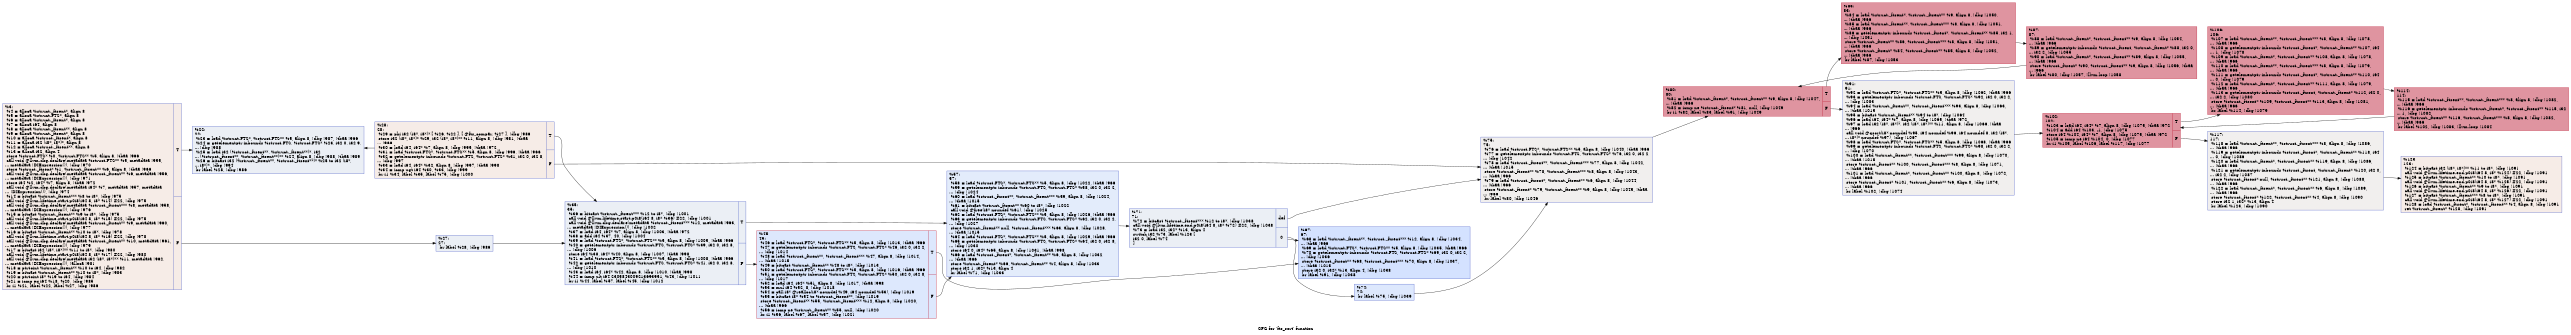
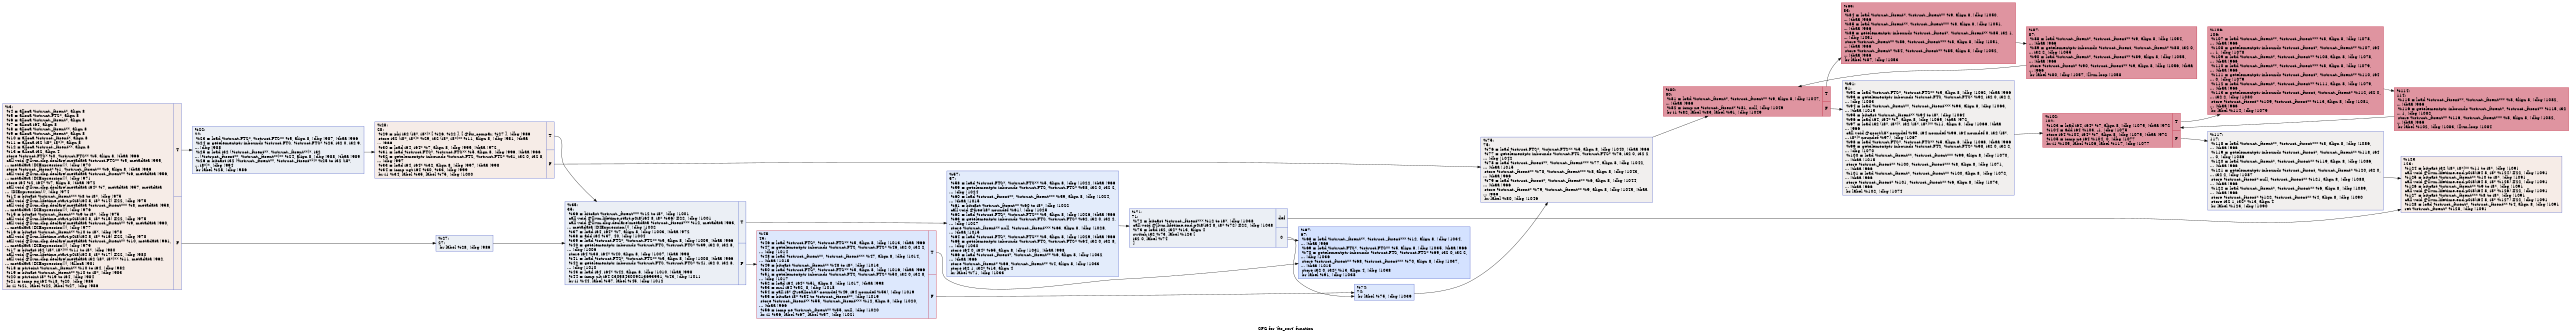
  digraph {
    label="CFG for 'fts_sort' function"
    rankdir=LR
    node [color="#3d50c3ff" fillcolor="#b70d2870" shape=record style=filled]
    n1 [fillcolor="#ead5c970" label="{%3:\l  %4 = alloca %struct._ftsent*, align 8\l  %5 = alloca %struct.FTS*, align 8\l  %6 = alloca %struct._ftsent*, align 8\l  %7 = alloca i64, align 8\l  %8 = alloca %struct._ftsent**, align 8\l  %9 = alloca %struct._ftsent*, align 8\l  %10 = alloca %struct._ftsent*, align 8\l  %11 = alloca i32 (i8*, i8*)*, align 8\l  %12 = alloca %struct._ftsent**, align 8\l  %13 = alloca i32, align 4\l  store %struct.FTS* %0, %struct.FTS** %5, align 8, !tbaa !966\l  call void @llvm.dbg.declare(metadata %struct.FTS** %5, metadata !955,\l... metadata !DIExpression()), !dbg !970\l  store %struct._ftsent* %1, %struct._ftsent** %6, align 8, !tbaa !966\l  call void @llvm.dbg.declare(metadata %struct._ftsent** %6, metadata !956,\l... metadata !DIExpression()), !dbg !971\l  store i64 %2, i64* %7, align 8, !tbaa !972\l  call void @llvm.dbg.declare(metadata i64* %7, metadata !957, metadata\l... !DIExpression()), !dbg !974\l  %14 = bitcast %struct._ftsent*** %8 to i8*, !dbg !975\l  call void @llvm.lifetime.start.p0i8(i64 8, i8* %14) #22, !dbg !975\l  call void @llvm.dbg.declare(metadata %struct._ftsent*** %8, metadata !958,\l... metadata !DIExpression()), !dbg !976\l  %15 = bitcast %struct._ftsent** %9 to i8*, !dbg !975\l  call void @llvm.lifetime.start.p0i8(i64 8, i8* %15) #22, !dbg !975\l  call void @llvm.dbg.declare(metadata %struct._ftsent** %9, metadata !960,\l... metadata !DIExpression()), !dbg !977\l  %16 = bitcast %struct._ftsent** %10 to i8*, !dbg !978\l  call void @llvm.lifetime.start.p0i8(i64 8, i8* %16) #22, !dbg !978\l  call void @llvm.dbg.declare(metadata %struct._ftsent** %10, metadata !961,\l... metadata !DIExpression()), !dbg !979\l  %17 = bitcast i32 (i8*, i8*)** %11 to i8*, !dbg !980\l  call void @llvm.lifetime.start.p0i8(i64 8, i8* %17) #22, !dbg !980\l  call void @llvm.dbg.declare(metadata i32 (i8*, i8*)** %11, metadata !962,\l... metadata !DIExpression()), !alloca !981\l  %18 = ptrtoint %struct._ftsent** %10 to i64, !dbg !982\l  %19 = bitcast %struct._ftsent** %10 to i8*, !dbg !983\l  %20 = ptrtoint i8* %19 to i64, !dbg !984\l  %21 = icmp eq i64 %18, %20, !dbg !985\l  br i1 %21, label %22, label %27, !dbg !986\l|{<s0>T|<s1>F}}"]
    n2 [fillcolor="#d1dae970" label="{%22:\l22:                                               \l  %23 = load %struct.FTS*, %struct.FTS** %5, align 8, !dbg !987, !tbaa !966\l  %24 = getelementptr inbounds %struct.FTS, %struct.FTS* %23, i32 0, i32 9,\l... !dbg !988\l  %25 = load i32 (%struct._ftsent**, %struct._ftsent**)*, i32\l... (%struct._ftsent**, %struct._ftsent**)** %24, align 8, !dbg !988, !tbaa !989\l  %26 = bitcast i32 (%struct._ftsent**, %struct._ftsent**)* %25 to i32 (i8*,\l... i8*)*, !dbg !994\l  br label %28, !dbg !986\l}"]
    n3 [fillcolor="#d1dae970" label="{%27:\l27:                                               \l  br label %28, !dbg !986\l}"]
    n4 [fillcolor="#ead5c970" label="{%28:\l28:                                               \l  %29 = phi i32 (i8*, i8*)* [ %26, %22 ], [ @fts_compar, %27 ], !dbg !986\l  store i32 (i8*, i8*)* %29, i32 (i8*, i8*)** %11, align 8, !dbg !981, !tbaa\l... !966\l  %30 = load i64, i64* %7, align 8, !dbg !995, !tbaa !972\l  %31 = load %struct.FTS*, %struct.FTS** %5, align 8, !dbg !996, !tbaa !966\l  %32 = getelementptr inbounds %struct.FTS, %struct.FTS* %31, i32 0, i32 8,\l... !dbg !997\l  %33 = load i64, i64* %32, align 8, !dbg !997, !tbaa !998\l  %34 = icmp ugt i64 %30, %33, !dbg !999\l  br i1 %34, label %35, label %75, !dbg !1000\l|{<s0>T|<s1>F}}"]
    n5 [fillcolor="#d1dae970" label="{%35:\l35:                                               \l  %36 = bitcast %struct._ftsent*** %12 to i8*, !dbg !1001\l  call void @llvm.lifetime.start.p0i8(i64 8, i8* %36) #22, !dbg !1001\l  call void @llvm.dbg.declare(metadata %struct._ftsent*** %12, metadata !963,\l... metadata !DIExpression()), !dbg !1002\l  %37 = load i64, i64* %7, align 8, !dbg !1003, !tbaa !972\l  %38 = add i64 %37, 40, !dbg !1004\l  %39 = load %struct.FTS*, %struct.FTS** %5, align 8, !dbg !1005, !tbaa !966\l  %40 = getelementptr inbounds %struct.FTS, %struct.FTS* %39, i32 0, i32 8,\l... !dbg !1006\l  store i64 %38, i64* %40, align 8, !dbg !1007, !tbaa !998\l  %41 = load %struct.FTS*, %struct.FTS** %5, align 8, !dbg !1008, !tbaa !966\l  %42 = getelementptr inbounds %struct.FTS, %struct.FTS* %41, i32 0, i32 8,\l... !dbg !1010\l  %43 = load i64, i64* %42, align 8, !dbg !1010, !tbaa !998\l  %44 = icmp ult i64 2305843009213693951, %43, !dbg !1011\l  br i1 %44, label %57, label %45, !dbg !1012\l|{<s0>T|<s1>F}}"]
    n6 [fillcolor="#e0dbd870" label="{%75:\l75:                                               \l  %76 = load %struct.FTS*, %struct.FTS** %5, align 8, !dbg !1040, !tbaa !966\l  %77 = getelementptr inbounds %struct.FTS, %struct.FTS* %76, i32 0, i32 2,\l... !dbg !1042\l  %78 = load %struct._ftsent**, %struct._ftsent*** %77, align 8, !dbg !1042,\l... !tbaa !1015\l  store %struct._ftsent** %78, %struct._ftsent*** %8, align 8, !dbg !1043,\l... !tbaa !966\l  %79 = load %struct._ftsent*, %struct._ftsent** %6, align 8, !dbg !1044,\l... !tbaa !966\l  store %struct._ftsent* %79, %struct._ftsent** %9, align 8, !dbg !1045, !tbaa\l... !966\l  br label %80, !dbg !1046\l}"]
    n7 [fillcolor="#bfd3f670" label="{%57:\l57:                                               \l  %58 = load %struct.FTS*, %struct.FTS** %5, align 8, !dbg !1022, !tbaa !966\l  %59 = getelementptr inbounds %struct.FTS, %struct.FTS* %58, i32 0, i32 2,\l... !dbg !1024\l  %60 = load %struct._ftsent**, %struct._ftsent*** %59, align 8, !dbg !1024,\l... !tbaa !1015\l  %61 = bitcast %struct._ftsent** %60 to i8*, !dbg !1022\l  call void @free(i8* noundef %61), !dbg !1025\l  %62 = load %struct.FTS*, %struct.FTS** %5, align 8, !dbg !1026, !tbaa !966\l  %63 = getelementptr inbounds %struct.FTS, %struct.FTS* %62, i32 0, i32 2,\l... !dbg !1027\l  store %struct._ftsent** null, %struct._ftsent*** %63, align 8, !dbg !1028,\l... !tbaa !1015\l  %64 = load %struct.FTS*, %struct.FTS** %5, align 8, !dbg !1029, !tbaa !966\l  %65 = getelementptr inbounds %struct.FTS, %struct.FTS* %64, i32 0, i32 8,\l... !dbg !1030\l  store i64 0, i64* %65, align 8, !dbg !1031, !tbaa !998\l  %66 = load %struct._ftsent*, %struct._ftsent** %6, align 8, !dbg !1032,\l... !tbaa !966\l  store %struct._ftsent* %66, %struct._ftsent** %4, align 8, !dbg !1033\l  store i32 1, i32* %13, align 4\l  br label %71, !dbg !1033\l}"]
    n8 [color="#b70d28ff" fillcolor="#b2ccfb70" label="{%45:\l45:                                               \l  %46 = load %struct.FTS*, %struct.FTS** %5, align 8, !dbg !1013, !tbaa !966\l  %47 = getelementptr inbounds %struct.FTS, %struct.FTS* %46, i32 0, i32 2,\l... !dbg !1014\l  %48 = load %struct._ftsent**, %struct._ftsent*** %47, align 8, !dbg !1014,\l... !tbaa !1015\l  %49 = bitcast %struct._ftsent** %48 to i8*, !dbg !1013\l  %50 = load %struct.FTS*, %struct.FTS** %5, align 8, !dbg !1016, !tbaa !966\l  %51 = getelementptr inbounds %struct.FTS, %struct.FTS* %50, i32 0, i32 8,\l... !dbg !1017\l  %52 = load i64, i64* %51, align 8, !dbg !1017, !tbaa !998\l  %53 = mul i64 %52, 8, !dbg !1018\l  %54 = call i8* @realloc(i8* noundef %49, i64 noundef %53), !dbg !1019\l  %55 = bitcast i8* %54 to %struct._ftsent**, !dbg !1019\l  store %struct._ftsent** %55, %struct._ftsent*** %12, align 8, !dbg !1020,\l... !tbaa !966\l  %56 = icmp ne %struct._ftsent** %55, null, !dbg !1020\l  br i1 %56, label %67, label %57, !dbg !1021\l|{<s0>T|<s1>F}}"]
    n9 [color="#b70d28ff" label="{%80:\l80:                                               \l  %81 = load %struct._ftsent*, %struct._ftsent** %9, align 8, !dbg !1047,\l... !tbaa !966\l  %82 = icmp ne %struct._ftsent* %81, null, !dbg !1049\l  br i1 %82, label %83, label %91, !dbg !1049\l|{<s0>T|<s1>F}}"]
    n10 [fillcolor="#d1dae970" label="{%71:\l71:                                               \l  %72 = bitcast %struct._ftsent*** %12 to i8*, !dbg !1038\l  call void @llvm.lifetime.end.p0i8(i64 8, i8* %72) #22, !dbg !1038\l  %73 = load i32, i32* %13, align 4\l  switch i32 %73, label %123 [\l    i32 0, label %74\l  ]\l|{<s0>def|<s1>0}}"]
    n11 [fillcolor="#9ebeff70" label="{%67:\l67:                                               \l  %68 = load %struct._ftsent**, %struct._ftsent*** %12, align 8, !dbg !1034,\l... !tbaa !966\l  %69 = load %struct.FTS*, %struct.FTS** %5, align 8, !dbg !1035, !tbaa !966\l  %70 = getelementptr inbounds %struct.FTS, %struct.FTS* %69, i32 0, i32 2,\l... !dbg !1036\l  store %struct._ftsent** %68, %struct._ftsent*** %70, align 8, !dbg !1037,\l... !tbaa !1015\l  store i32 0, i32* %13, align 4, !dbg !1038\l  br label %91, !dbg !1038\l}"]
    n12 [color="#b70d28ff" label="{%83:\l83:                                               \l  %84 = load %struct._ftsent*, %struct._ftsent** %9, align 8, !dbg !1050,\l... !tbaa !966\l  %85 = load %struct._ftsent**, %struct._ftsent*** %8, align 8, !dbg !1051,\l... !tbaa !966\l  %86 = getelementptr inbounds %struct._ftsent*, %struct._ftsent** %85, i32 1,\l... !dbg !1051\l  store %struct._ftsent** %86, %struct._ftsent*** %8, align 8, !dbg !1051,\l... !tbaa !966\l  store %struct._ftsent* %84, %struct._ftsent** %85, align 8, !dbg !1052,\l... !tbaa !966\l  br label %87, !dbg !1053\l}"]
    n13 [fillcolor="#e0dbd870" label="{%91:\l91:                                               \l  %92 = load %struct.FTS*, %struct.FTS** %5, align 8, !dbg !1062, !tbaa !966\l  %93 = getelementptr inbounds %struct.FTS, %struct.FTS* %92, i32 0, i32 2,\l... !dbg !1083\l  %94 = load %struct._ftsent**, %struct._ftsent*** %93, align 8, !dbg !1063,\l... !tbaa !1015\l  %95 = bitcast %struct._ftsent** %94 to i8*, !dbg !1064\l  %96 = load i64, i64* %7, align 8, !dbg !1065, !tbaa !972\l  %97 = load i32 (i8*, i8*)*, i32 (i8*, i8*)** %11, align 8, !dbg !1066, !tbaa\l... !966\l  call void @qsort(i8* noundef %95, i64 noundef %96, i64 noundef 8, i32 (i8*,\l... i8*)* noundef %97), !dbg !1067\l  %98 = load %struct.FTS*, %struct.FTS** %5, align 8, !dbg !1068, !tbaa !966\l  %99 = getelementptr inbounds %struct.FTS, %struct.FTS* %98, i32 0, i32 2,\l... !dbg !1070\l  %100 = load %struct._ftsent**, %struct._ftsent*** %99, align 8, !dbg !1070,\l... !tbaa !1015\l  store %struct._ftsent** %100, %struct._ftsent*** %8, align 8, !dbg !1071,\l... !tbaa !966\l  %101 = load %struct._ftsent*, %struct._ftsent** %100, align 8, !dbg !1072,\l... !tbaa !966\l  store %struct._ftsent* %101, %struct._ftsent** %6, align 8, !dbg !1073,\l... !tbaa !966\l  br label %102, !dbg !1074\l}"]
    n14 [fillcolor="#ead5c970" label="{%123:\l123:                                              \l  %124 = bitcast i32 (i8*, i8*)** %11 to i8*, !dbg !1091\l  call void @llvm.lifetime.end.p0i8(i64 8, i8* %124) #22, !dbg !1091\l  %125 = bitcast %struct._ftsent** %10 to i8*, !dbg !1091\l  call void @llvm.lifetime.end.p0i8(i64 8, i8* %125) #22, !dbg !1091\l  %126 = bitcast %struct._ftsent** %9 to i8*, !dbg !1091\l  call void @llvm.lifetime.end.p0i8(i64 8, i8* %126) #22, !dbg !1091\l  %127 = bitcast %struct._ftsent*** %8 to i8*, !dbg !1091\l  call void @llvm.lifetime.end.p0i8(i64 8, i8* %127) #22, !dbg !1091\l  %128 = load %struct._ftsent*, %struct._ftsent** %4, align 8, !dbg !1091\l  ret %struct._ftsent* %128, !dbg !1091\l}"]
    n15 [fillcolor="#b2ccfb70" label="{%74:\l74:                                               \l  br label %75, !dbg !1039\l}"]
    n16 [color="#b70d28ff" label="{%87:\l87:                                               \l  %88 = load %struct._ftsent*, %struct._ftsent** %9, align 8, !dbg !1054,\l... !tbaa !966\l  %89 = getelementptr inbounds %struct._ftsent, %struct._ftsent* %88, i32 0,\l... i32 2, !dbg !1055\l  %90 = load %struct._ftsent*, %struct._ftsent** %89, align 8, !dbg !1055,\l... !tbaa !966\l  store %struct._ftsent* %90, %struct._ftsent** %9, align 8, !dbg !1056, !tbaa\l... !966\l  br label %80, !dbg !1057, !llvm.loop !1058\l}"]
    n17 [color="#b70d28ff" label="{%102:\l102:                                              \l  %103 = load i64, i64* %7, align 8, !dbg !1075, !tbaa !972\l  %104 = add i64 %103, -1, !dbg !1075\l  store i64 %104, i64* %7, align 8, !dbg !1075, !tbaa !972\l  %105 = icmp ne i64 %104, 0, !dbg !1077\l  br i1 %105, label %106, label %117, !dbg !1077\l|{<s0>T|<s1>F}}"]
    n18 [color="#b70d28ff" label="{%106:\l106:                                              \l  %107 = load %struct._ftsent**, %struct._ftsent*** %8, align 8, !dbg !1078,\l... !tbaa !966\l  %108 = getelementptr inbounds %struct._ftsent*, %struct._ftsent** %107, i64\l... 1, !dbg !1078\l  %109 = load %struct._ftsent*, %struct._ftsent** %108, align 8, !dbg !1078,\l... !tbaa !966\l  %110 = load %struct._ftsent**, %struct._ftsent*** %8, align 8, !dbg !1079,\l... !tbaa !966\l  %111 = getelementptr inbounds %struct._ftsent*, %struct._ftsent** %110, i64\l... 0, !dbg !1079\l  %112 = load %struct._ftsent*, %struct._ftsent** %111, align 8, !dbg !1079,\l... !tbaa !966\l  %113 = getelementptr inbounds %struct._ftsent, %struct._ftsent* %112, i32 0,\l... i32 2, !dbg !1080\l  store %struct._ftsent* %109, %struct._ftsent** %113, align 8, !dbg !1081,\l... !tbaa !966\l  br label %114, !dbg !1079\l}"]
    n19 [fillcolor="#e0dbd870" label="{%117:\l117:                                              \l  %118 = load %struct._ftsent**, %struct._ftsent*** %8, align 8, !dbg !1086,\l... !tbaa !966\l  %119 = getelementptr inbounds %struct._ftsent*, %struct._ftsent** %118, i64\l... 0, !dbg !1086\l  %120 = load %struct._ftsent*, %struct._ftsent** %119, align 8, !dbg !1086,\l... !tbaa !966\l  %121 = getelementptr inbounds %struct._ftsent, %struct._ftsent* %120, i32 0,\l... i32 2, !dbg !1087\l  store %struct._ftsent* null, %struct._ftsent** %121, align 8, !dbg !1088,\l... !tbaa !966\l  %122 = load %struct._ftsent*, %struct._ftsent** %6, align 8, !dbg !1089,\l... !tbaa !966\l  store %struct._ftsent* %122, %struct._ftsent** %4, align 8, !dbg !1090\l  store i32 1, i32* %13, align 4\l  br label %123, !dbg !1090\l}"]
    n20 [color="#b70d28ff" label="{%114:\l114:                                              \l  %115 = load %struct._ftsent**, %struct._ftsent*** %8, align 8, !dbg !1082,\l... !tbaa !966\l  %116 = getelementptr inbounds %struct._ftsent*, %struct._ftsent** %115, i32\l... 1, !dbg !1082\l  store %struct._ftsent** %116, %struct._ftsent*** %8, align 8, !dbg !1082,\l... !tbaa !966\l  br label %102, !dbg !1083, !llvm.loop !1084\l}"]
    n1 -> n2 [tailport=s0]
    n1 -> n3 [tailport=s1]
-   n4 -> n2
+   n2 -> n4
    n3 -> n5
    n4 -> n5 [tailport=s0]
    n4 -> n6 [tailport=s1]
    n5 -> n7 [tailport=s0]
    n5 -> n8 [tailport=s1]
    n6 -> n9
    n7 -> n10
-   n8 -> n7 [tailport=s1]
+   n8 -> n15 [tailport=s1]
    n8 -> n11 [tailport=s0]
    n9 -> n12 [tailport=s0]
    n9 -> n13 [tailport=s1]
    n10 -> n11
-   n10 -> n6 [tailport=s0]
+   n10 -> n14 [tailport=s0]
    n10 -> n15 [tailport=s1]
    n12 -> n16
    n13 -> n17
    n15 -> n6
    n16 -> n9
    n17 -> n18 [tailport=s0]
    n17 -> n19 [tailport=s1]
    n18 -> n20
    n19 -> n14
    n20 -> n17
  }
